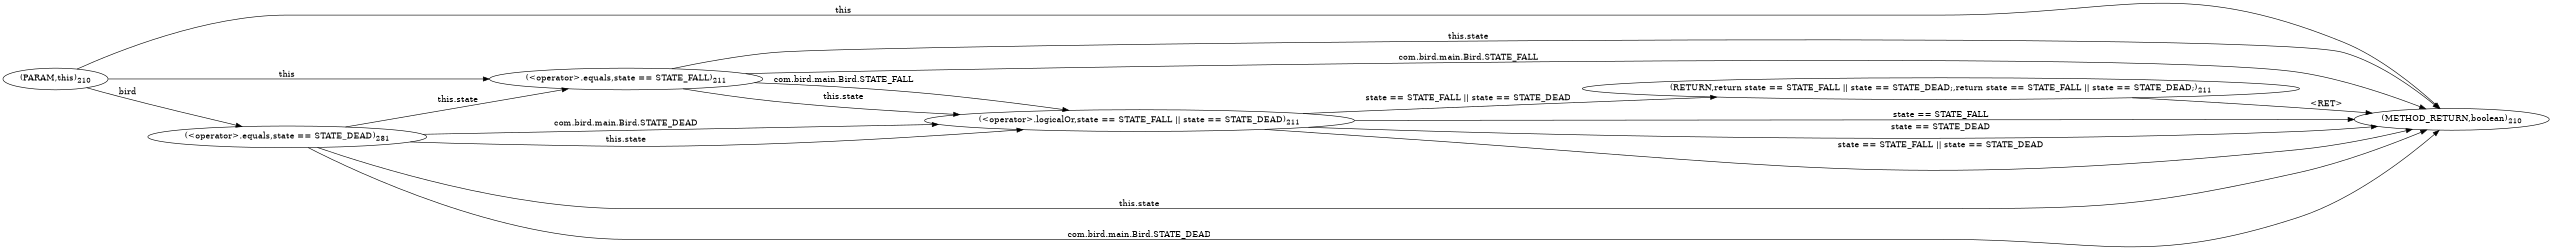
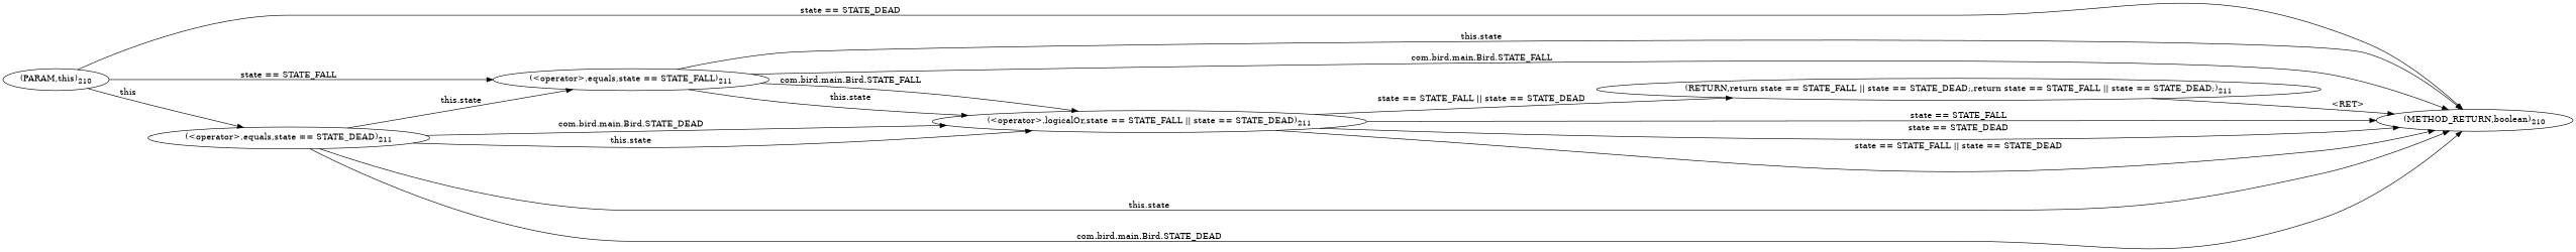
  digraph {
    rankdir=LR
    n1 [label=<(PARAM,this)<SUB>210</SUB>>]
    n2 [label=<(METHOD_RETURN,boolean)<SUB>210</SUB>>]
    n3 [label=<(&lt;operator&gt;.equals,state == STATE_FALL)<SUB>211</SUB>>]
-   n4 [label=<(&lt;operator&gt;.equals,state == STATE_DEAD)<SUB>281</SUB>>]
+   n4 [label=<(&lt;operator&gt;.equals,state == STATE_DEAD)<SUB>211</SUB>>]
    n5 [label=<(&lt;operator&gt;.logicalOr,state == STATE_FALL || state == STATE_DEAD)<SUB>211</SUB>>]
    n6 [label=<(RETURN,return state == STATE_FALL || state == STATE_DEAD;,return state == STATE_FALL || state == STATE_DEAD;)<SUB>211</SUB>>]
-   n1 -> n2 [label=this]
-   n1 -> n3 [label=this]
-   n1 -> n4 [label=bird]
+   n1 -> n2 [label="state == STATE_DEAD"]
+   n1 -> n3 [label="state == STATE_FALL"]
+   n1 -> n4 [label=this]
    n3 -> n2 [label="this.state"]
    n3 -> n2 [label="com.bird.main.Bird.STATE_FALL"]
    n3 -> n5 [label="this.state"]
    n3 -> n5 [label="com.bird.main.Bird.STATE_FALL"]
    n4 -> n2 [label="this.state"]
    n4 -> n2 [label="com.bird.main.Bird.STATE_DEAD"]
    n4 -> n3 [label="this.state"]
    n4 -> n5 [label="this.state"]
    n4 -> n5 [label="com.bird.main.Bird.STATE_DEAD"]
    n5 -> n2 [label="state == STATE_FALL"]
    n5 -> n2 [label="state == STATE_DEAD"]
    n5 -> n2 [label="state == STATE_FALL || state == STATE_DEAD"]
    n5 -> n6 [label="state == STATE_FALL || state == STATE_DEAD"]
    n6 -> n2 [label="&lt;RET&gt;"]
  }
